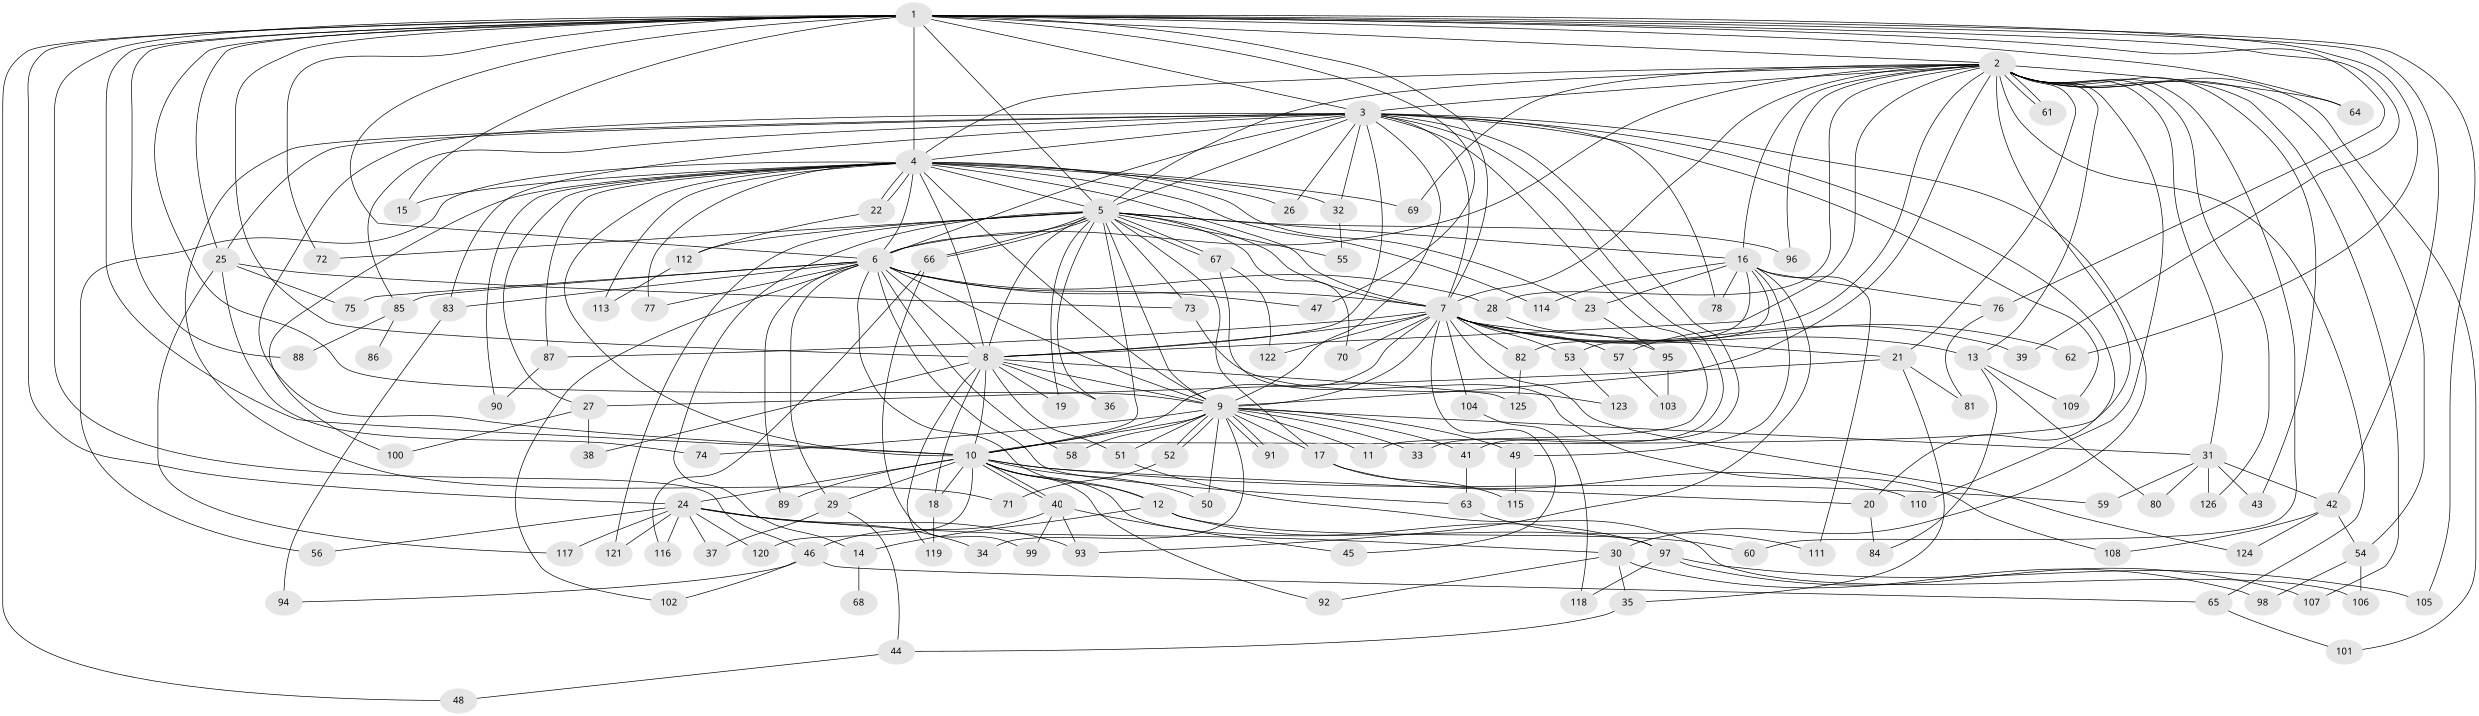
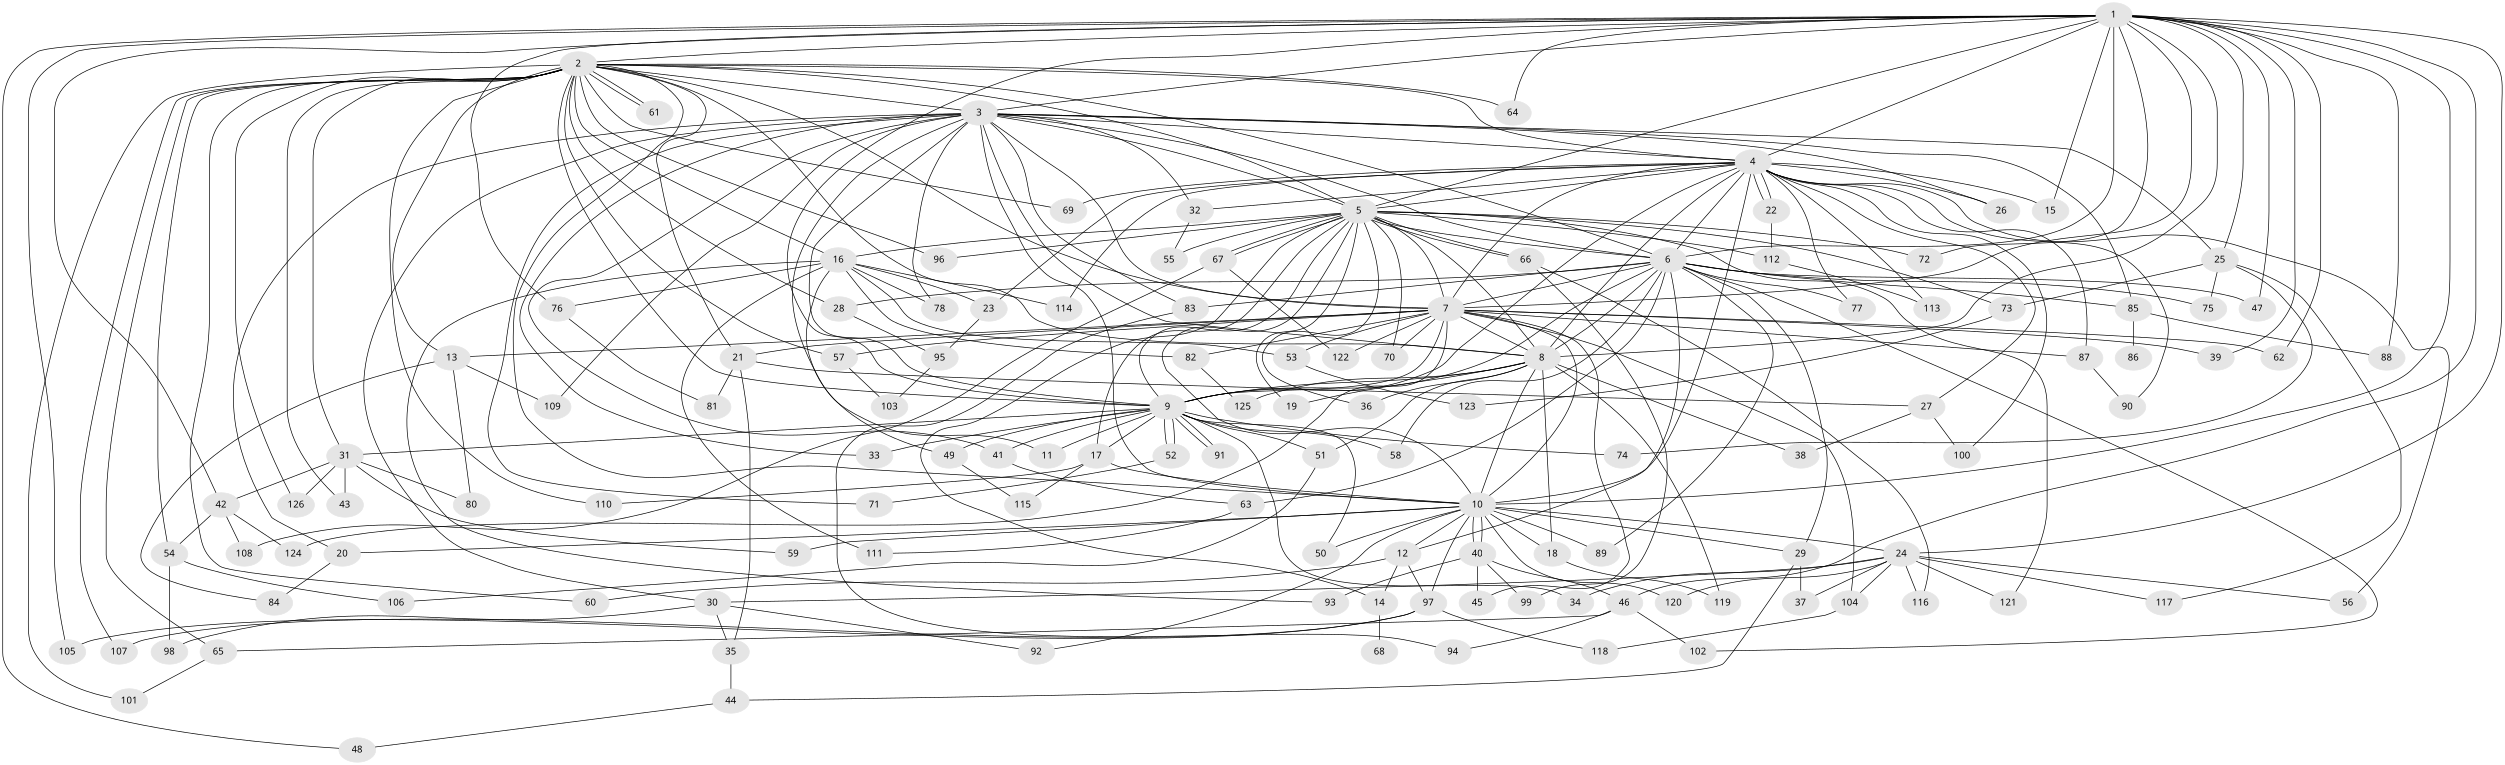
  graph {
    fontname="Noto Sans"
    node [color=gray90 fontname="Noto Sans" style=filled]
    edge [fontname="Noto Sans"]
    1
    2
    3
    4
    5
    6
    7
    8
    9
    10
    15
    24
    25
    39
    42
    46
    47
    48
    62
    64
    72
    76
    88
    105
    13
    16
    21
    28
    31
    43
    54
    57
    60
    61
    65
    69
    96
    101
    107
    110
    126
    11
    20
    26
    30
    32
    33
    41
    71
    78
    83
    85
    109
    22
    23
    27
    56
    77
    87
    90
    100
    113
    114
    14
    17
    19
    36
    55
    66
    67
    70
    73
    112
    121
    12
    29
    58
    63
    75
    89
    102
    45
    53
    82
    104
    122
    124
    18
    38
    51
    119
    125
    34
    49
    50
    52
    74
    91
    40
    59
    92
    97
    120
    37
    116
    117
    108
    94
    81
    80
    84
    93
    111
    35
    95
    98
    106
    103
    86
    68
    115
    99
    123
    44
    118
    1 -- 2
    1 -- 3
    1 -- 4
    1 -- 5
    1 -- 6
    1 -- 7
    1 -- 8
    1 -- 9
    1 -- 10
    1 -- 15
    1 -- 24
    1 -- 25
    1 -- 39
    1 -- 42
    1 -- 46
    1 -- 47
    1 -- 48
    1 -- 62
    1 -- 64
    1 -- 72
    1 -- 76
    1 -- 88
    1 -- 105
    2 -- 3
    2 -- 4
    2 -- 5
    2 -- 6
    2 -- 7
    2 -- 8
    2 -- 9
    2 -- 10
    2 -- 64
    2 -- 13
    2 -- 16
    2 -- 21
    2 -- 28
    2 -- 31
    2 -- 43
    2 -- 54
    2 -- 57
    2 -- 60
    2 -- 61
    2 -- 61
    2 -- 65
    2 -- 69
    2 -- 96
    2 -- 101
    2 -- 107
    2 -- 110
    2 -- 126
    3 -- 4
    3 -- 5
    3 -- 6
    3 -- 7
    3 -- 8
    3 -- 9
    3 -- 10
    3 -- 25
    3 -- 11
    3 -- 20
    3 -- 26
    3 -- 30
    3 -- 32
    3 -- 33
    3 -- 41
    3 -- 71
    3 -- 78
    3 -- 83
    3 -- 85
    3 -- 109
    4 -- 5
    4 -- 6
    4 -- 7
    4 -- 8
    4 -- 9
    4 -- 10
    4 -- 15
    4 -- 69
    4 -- 26
    4 -- 32
    4 -- 22
    4 -- 22
    4 -- 23
    4 -- 27
    4 -- 56
    4 -- 77
    4 -- 87
    4 -- 90
    4 -- 100
    4 -- 113
    4 -- 114
    5 -- 6
    5 -- 7
    5 -- 8
    5 -- 9
    5 -- 10
    5 -- 72
    5 -- 16
    5 -- 96
    5 -- 14
    5 -- 17
    5 -- 19
    5 -- 36
    5 -- 55
    5 -- 66
    5 -- 66
    5 -- 67
    5 -- 67
    5 -- 70
    5 -- 73
    5 -- 112
    5 -- 121
    6 -- 7
    6 -- 8
    6 -- 9
    6 -- 47
    6 -- 28
    6 -- 83
    6 -- 85
    6 -- 77
    6 -- 12
    6 -- 29
    6 -- 58
    6 -- 63
    6 -- 75
    6 -- 89
    6 -- 102
    7 -- 8
    7 -- 9
    7 -- 10
    7 -- 39
    7 -- 62
    7 -- 13
    7 -- 21
    7 -- 57
    7 -- 87
    7 -- 70
    7 -- 45
    7 -- 53
    7 -- 82
    7 -- 104
    7 -- 122
    7 -- 124
    8 -- 9
    8 -- 10
    8 -- 19
    8 -- 36
    8 -- 18
    8 -- 38
    8 -- 51
    8 -- 119
    8 -- 125
-   9 -- 10
+   17 -- 10
    9 -- 31
    9 -- 11
    9 -- 33
    9 -- 41
    9 -- 17
    9 -- 58
    9 -- 51
    9 -- 34
    9 -- 49
    9 -- 50
    9 -- 52
    9 -- 52
    9 -- 74
    9 -- 91
    9 -- 91
    10 -- 24
    10 -- 20
    10 -- 12
    10 -- 29
    10 -- 89
    10 -- 18
    10 -- 50
    10 -- 40
    10 -- 40
    10 -- 59
    10 -- 92
    10 -- 97
    10 -- 120
    24 -- 30
    24 -- 56
    24 -- 121
-   24 -- 93
+   24 -- 104
    24 -- 34
    24 -- 120
    24 -- 37
    24 -- 116
    24 -- 117
    25 -- 73
    25 -- 75
    25 -- 74
    25 -- 117
    42 -- 54
    42 -- 124
    42 -- 108
    46 -- 65
    46 -- 102
    46 -- 94
    76 -- 81
    13 -- 109
    13 -- 80
    13 -- 84
    16 -- 76
    16 -- 78
    16 -- 23
    16 -- 114
    16 -- 53
    16 -- 82
    16 -- 49
    16 -- 93
    16 -- 111
    21 -- 27
    21 -- 81
    21 -- 35
    28 -- 95
    31 -- 42
    31 -- 43
    31 -- 126
    31 -- 59
    31 -- 80
    54 -- 98
    54 -- 106
    57 -- 103
    65 -- 101
    20 -- 84
    30 -- 92
    30 -- 35
    30 -- 98
    32 -- 55
    41 -- 63
    83 -- 94
    85 -- 88
    85 -- 86
    22 -- 112
    23 -- 95
    27 -- 100
    27 -- 38
    87 -- 90
    14 -- 68
    17 -- 110
    17 -- 115
    66 -- 116
    66 -- 99
    67 -- 122
    67 -- 108
    73 -- 123
    112 -- 113
    12 -- 60
    12 -- 14
    12 -- 97
    29 -- 37
    29 -- 44
    63 -- 111
    53 -- 123
    82 -- 125
    104 -- 118
    18 -- 119
    51 -- 106
    49 -- 115
    52 -- 71
    40 -- 46
    40 -- 45
    40 -- 93
    40 -- 99
    97 -- 105
    97 -- 107
    97 -- 118
    35 -- 44
    95 -- 103
    44 -- 48
  }
